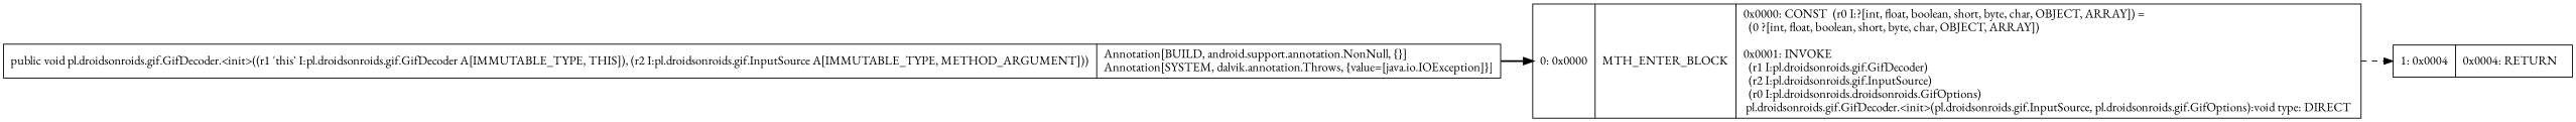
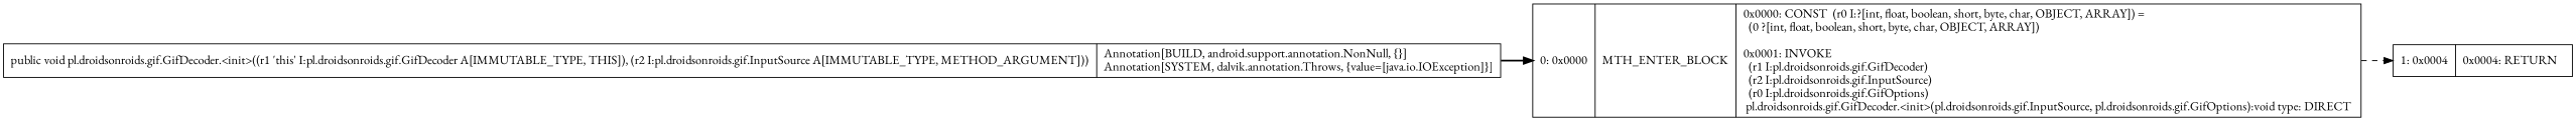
  digraph {
    rankdir=LR
    fontname="EB Garamond"
    node [shape=record fontname="EB Garamond"]
    edge [fontname="EB Garamond"]
-   n1 [label="{0\:\ 0x0000|MTH_ENTER_BLOCK\l|0x0000: CONST  (r0 I:?[int, float, boolean, short, byte, char, OBJECT, ARRAY]) = \l  (0 ?[int, float, boolean, short, byte, char, OBJECT, ARRAY])\l \l0x0001: INVOKE  \l  (r1 I:pl.droidsonroids.gif.GifDecoder)\l  (r2 I:pl.droidsonroids.gif.InputSource)\l  (r0 I:pl.droidsonroids.droidsonroids.GifOptions)\l pl.droidsonroids.gif.GifDecoder.\<init\>(pl.droidsonroids.gif.InputSource, pl.droidsonroids.gif.GifOptions):void type: DIRECT \l}"]
+   n1 [label="{0\:\ 0x0000|MTH_ENTER_BLOCK\l|0x0000: CONST  (r0 I:?[int, float, boolean, short, byte, char, OBJECT, ARRAY]) = \l  (0 ?[int, float, boolean, short, byte, char, OBJECT, ARRAY])\l \l0x0001: INVOKE  \l  (r1 I:pl.droidsonroids.gif.GifDecoder)\l  (r2 I:pl.droidsonroids.gif.InputSource)\l  (r0 I:pl.droidsonroids.gif.GifOptions)\l pl.droidsonroids.gif.GifDecoder.\<init\>(pl.droidsonroids.gif.InputSource, pl.droidsonroids.gif.GifOptions):void type: DIRECT \l}"]
    n2 [label="{1\:\ 0x0004|0x0004: RETURN   \l}"]
    n3 [label="{public void pl.droidsonroids.gif.GifDecoder.\<init\>((r1 'this' I:pl.droidsonroids.gif.GifDecoder A[IMMUTABLE_TYPE, THIS]), (r2 I:pl.droidsonroids.gif.InputSource A[IMMUTABLE_TYPE, METHOD_ARGUMENT]))  | Annotation[BUILD, android.support.annotation.NonNull, \{\}]\lAnnotation[SYSTEM, dalvik.annotation.Throws, \{value=[java.io.IOException]\}]\l}"]
    n1 -> n2 [style=dashed]
    n3 -> n1 [style=bold]
  }
